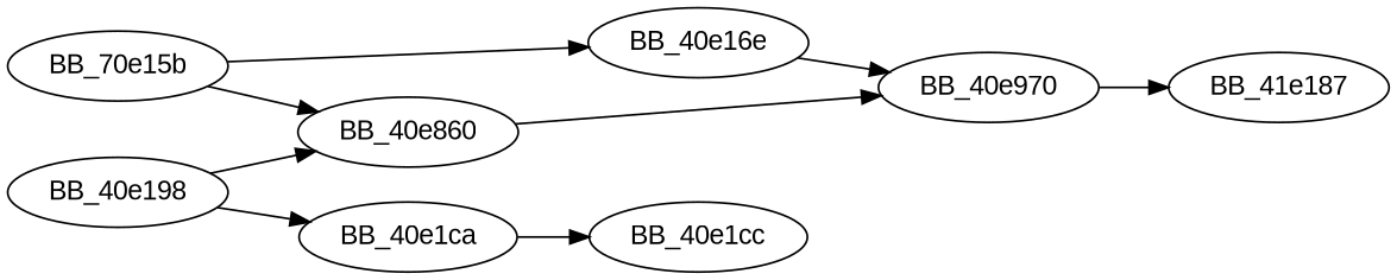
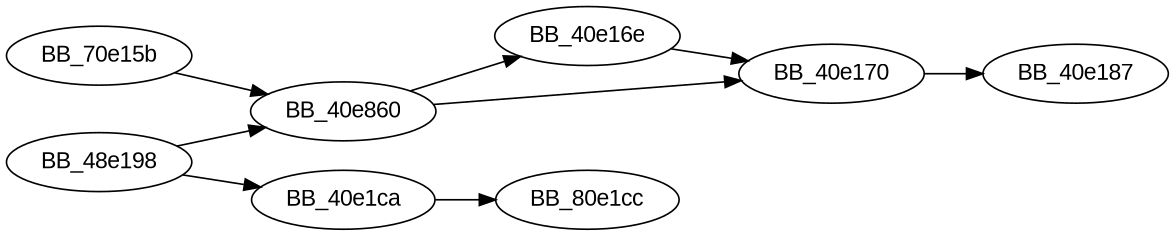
  digraph {
    fontname="Liberation Sans"
    rankdir=LR
    node [fontname="Liberation Sans"]
    edge [fontname="Liberation Sans"]
    n1 [label=BB_70e15b]
    n2 [label=BB_40e860]
    BB_40e16e
-   BB_40e170 [label=BB_40e970]
-   BB_40e187 [label=BB_41e187]
-   BB_40e198
+   BB_40e170
+   BB_40e187
+   BB_40e198 [label=BB_48e198]
    BB_40e1ca
-   BB_40e1cc
+   BB_40e1cc [label=BB_80e1cc]
    n1 -> n2
-   n1 -> BB_40e16e
+   n2 -> BB_40e16e
    n2 -> BB_40e170
    BB_40e16e -> BB_40e170
    BB_40e170 -> BB_40e187
    BB_40e198 -> n2
    BB_40e198 -> BB_40e1ca
    BB_40e1ca -> BB_40e1cc
  }
